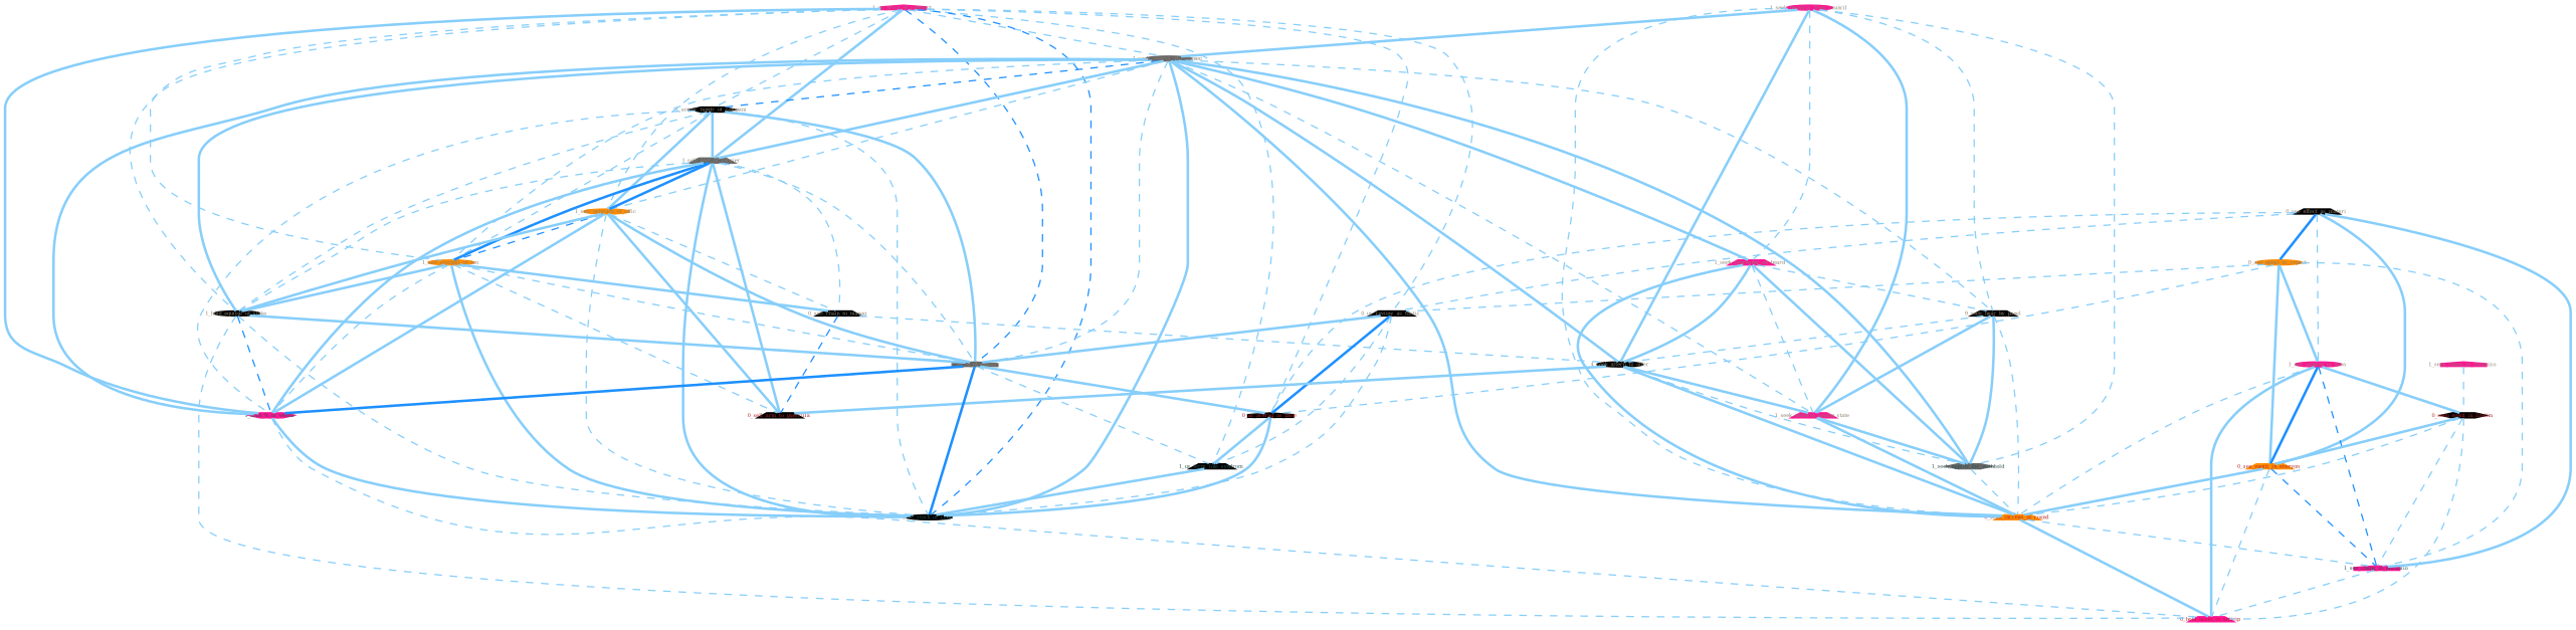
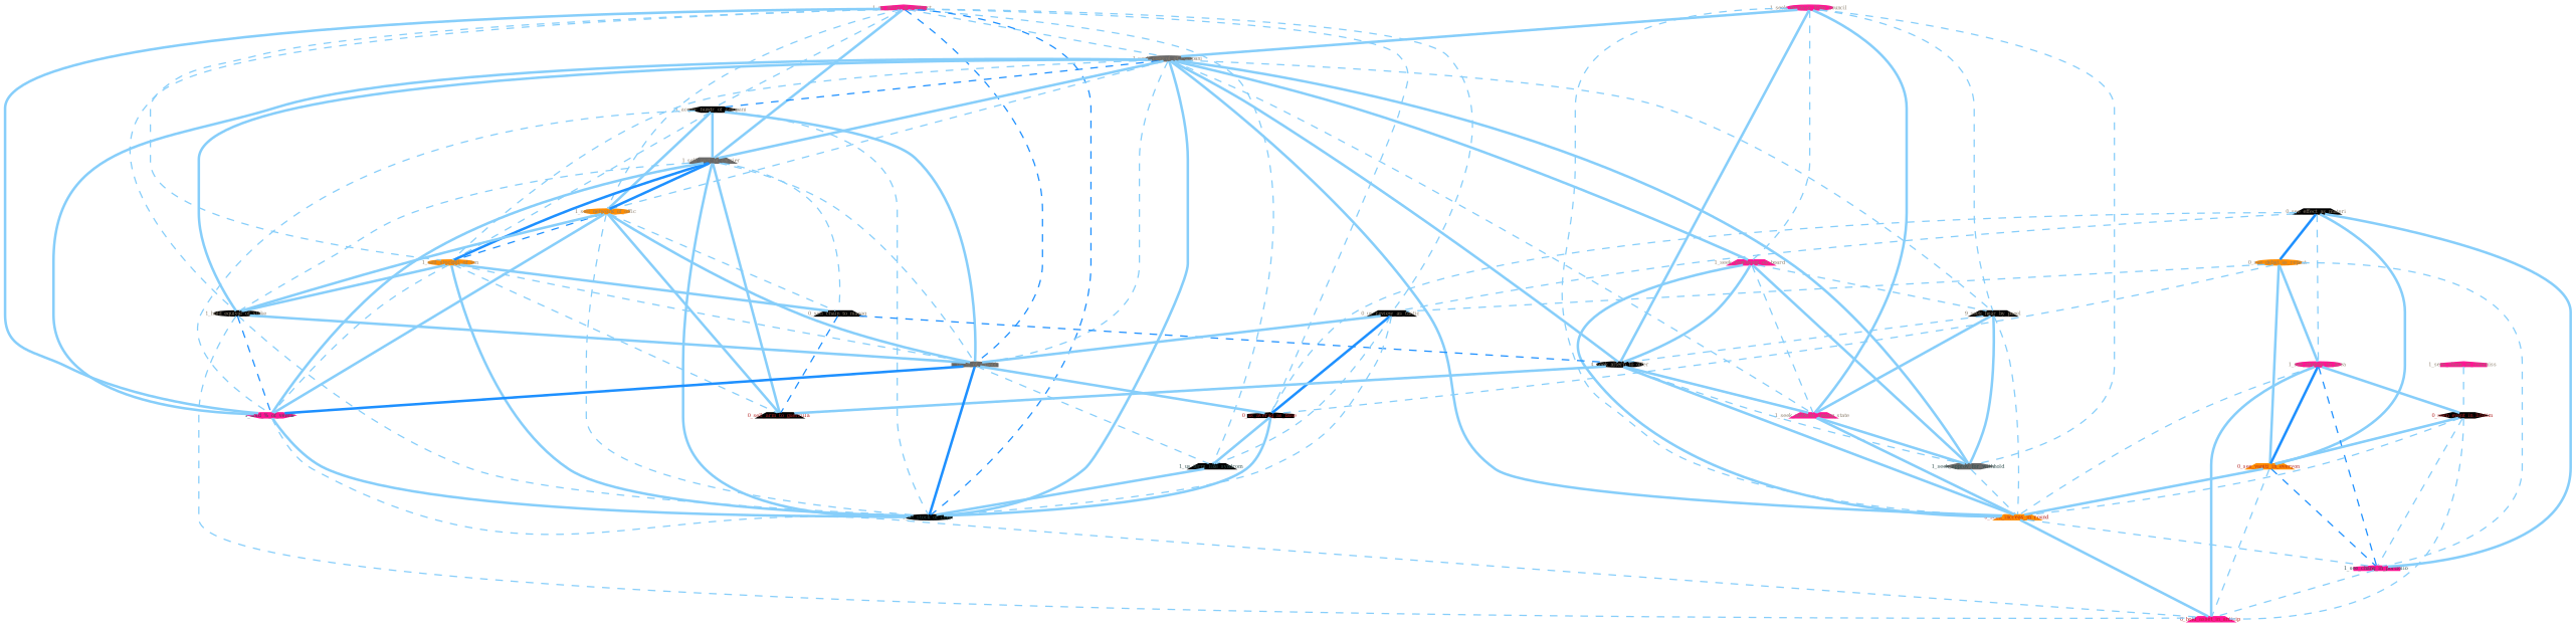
  graph {
    node [color=black fixedsize=true fontcolor="#8b7d6b" fontsize=4 shape=trapezium style=filled]
    edge [color="#87cefa" style=dashed w=1]
    "1_us_price_of_contract " [color=deeppink height=.06 shape=house width=.5]
    "0_see_effect_as_materi " [height=.06 width=.5]
    "0_see_debat_as_repeat " [color=darkorange height=.06 shape=ellipse width=.5]
    "1_seek_permiss_from_council " [color=deeppink height=.06 shape=ellipse width=.5]
    "1_seek_control_of_compani " [color=gray40 height=.06 shape=ellipse width=.5]
    "1_acquir_hundr_of_compani " [height=.06 shape=hexagon width=.5]
    "1_seek_represent_on_board " [color=deeppink height=.06 width=.5]
    "1_sell_part_of_carrier " [color=gray40 height=.06 width=.5]
    "1_sell_network_of_offic " [color=darkorange height=.06 shape=ellipse width=.5]
    "1_sell_stockpil_of_ton " [color=darkorange height=.06 shape=ellipse width=.5]
    n11 [height=.06 label="9_seek_hear_by_panel" width=.5]
    "0_sell_chain_to_manag " [height=.06 width=.5]
    "1_see_improv_in_area " [color=deeppink height=.06 shape=ellipse width=.5]
    "0_us_review_as_tactic " [height=.06 width=.5]
    n15 [height=.06 label="4_seek_altern_to_offer" shape=ellipse width=.5]
    "1_hold_equival_of_stake " [height=.06 shape=ellipse width=.5]
    "1_seek_uniform_among_state " [color=deeppink height=.06 width=.5]
    "1_us_%_of_capabl " [color=gray40 height=.06 shape=house width=.5]
    "1_seen_chanc_at_commiss " [color=deeppink height=.06 shape=house width=.5]
    "0_seen_event_in_lifetim " [fontcolor="#b22222" height=.06 shape=hexagon width=.5]
    "0_us_averag_as_base " [fontcolor="#b22222" height=.06 shape=house width=.5]
    "0_see_vaniti_in_everyon " [color=darkorange fontcolor="#b22222" height=.06 width=.5]
    "0_sell_arm_to_guerrilla " [fontcolor="#b22222" height=.06 width=.5]
    "0_seek_increas_in_round " [color=darkorange fontcolor="#b22222" height=.06 width=.5]
    "0_hold_asset_in_anticip " [color=deeppink fontcolor="#b22222" height=.06 width=.5]
    "1_us_term_like_syndrom " [fontcolor="#2f4f4f" height=.06 width=.5]
    "1_hold_%_of_ventur " [color=deeppink fontcolor="#2f4f4f" height=.06 shape=hexagon width=.5]
    "1_us_stock_of_capit " [fontcolor="#2f4f4f" height=.06 shape=ellipse width=.5]
    "1_see_chang_in_portfolio " [color=deeppink fontcolor="#2f4f4f" height=.06 shape=house width=.5]
    "1_seek_approv_for_withhold " [color=gray40 fontcolor="#2f4f4f" height=.06 shape=hexagon width=.5]
    subgraph sub_1 {
      "1_us_price_of_contract "
      "0_see_effect_as_materi "
      "0_see_debat_as_repeat "
      "1_seek_permiss_from_council "
      "1_seek_control_of_compani "
      "1_acquir_hundr_of_compani "
      "1_seek_represent_on_board "
      "1_sell_part_of_carrier "
      "1_sell_network_of_offic "
      "1_sell_stockpil_of_ton "
      n11
      "0_sell_chain_to_manag "
      "1_see_improv_in_area "
      "0_us_review_as_tactic "
      n15
      "1_hold_equival_of_stake "
      "1_seek_uniform_among_state "
      "1_us_%_of_capabl "
      "1_seen_chanc_at_commiss "
    }
    subgraph sub_2 {
      "0_seen_event_in_lifetim "
      "0_us_averag_as_base "
      "0_see_vaniti_in_everyon "
      "0_sell_arm_to_guerrilla "
      "0_seek_increas_in_round "
      "0_hold_asset_in_anticip "
    }
    "1_us_price_of_contract " -- "1_seek_control_of_compani "
    "1_us_price_of_contract " -- "1_acquir_hundr_of_compani "
    "1_us_price_of_contract " -- "1_sell_part_of_carrier " [style=bold]
    "1_us_price_of_contract " -- "1_sell_network_of_offic "
    "1_us_price_of_contract " -- "1_sell_stockpil_of_ton "
    "1_us_price_of_contract " -- "0_us_review_as_tactic "
    "1_us_price_of_contract " -- "1_hold_equival_of_stake "
    "1_us_price_of_contract " -- "1_us_%_of_capabl " [color="#1e90ff" w=2]
    "1_us_price_of_contract " -- "0_us_averag_as_base "
    "1_us_price_of_contract " -- "1_us_term_like_syndrom "
    "1_us_price_of_contract " -- "1_hold_%_of_ventur " [style=bold]
    "1_us_price_of_contract " -- "1_us_stock_of_capit " [color="#1e90ff" w=2]
    "0_see_effect_as_materi " -- "0_see_debat_as_repeat " [color="#1e90ff" style=bold w=2]
    "0_see_effect_as_materi " -- "1_see_improv_in_area "
    "0_see_effect_as_materi " -- "0_us_review_as_tactic "
    "0_see_effect_as_materi " -- "0_us_averag_as_base "
    "0_see_effect_as_materi " -- "0_see_vaniti_in_everyon " [style=bold]
    "0_see_effect_as_materi " -- "1_see_chang_in_portfolio " [style=bold]
    "0_see_debat_as_repeat " -- "1_see_improv_in_area " [style=bold]
    "0_see_debat_as_repeat " -- "0_us_review_as_tactic "
    "0_see_debat_as_repeat " -- "0_us_averag_as_base "
    "0_see_debat_as_repeat " -- "0_see_vaniti_in_everyon " [style=bold]
    "0_see_debat_as_repeat " -- "1_see_chang_in_portfolio "
    "1_seek_permiss_from_council " -- "1_seek_control_of_compani " [style=bold]
    "1_seek_permiss_from_council " -- "1_seek_represent_on_board "
    "1_seek_permiss_from_council " -- n11
    "1_seek_permiss_from_council " -- n15 [style=bold]
    "1_seek_permiss_from_council " -- "1_seek_uniform_among_state " [style=bold]
    "1_seek_permiss_from_council " -- "0_seek_increas_in_round "
    "1_seek_permiss_from_council " -- "1_seek_approv_for_withhold "
    "1_seek_control_of_compani " -- "1_acquir_hundr_of_compani " [color="#1e90ff" w=2]
    "1_seek_control_of_compani " -- "1_seek_represent_on_board " [style=bold]
    "1_seek_control_of_compani " -- "1_sell_part_of_carrier " [style=bold]
    "1_seek_control_of_compani " -- "1_sell_network_of_offic "
    "1_seek_control_of_compani " -- "1_sell_stockpil_of_ton "
    "1_seek_control_of_compani " -- n11
    "1_seek_control_of_compani " -- n15 [style=bold]
    "1_seek_control_of_compani " -- "1_hold_equival_of_stake " [style=bold]
    "1_seek_control_of_compani " -- "1_seek_uniform_among_state "
    "1_seek_control_of_compani " -- "1_us_%_of_capabl "
    "1_seek_control_of_compani " -- "0_seek_increas_in_round " [style=bold]
    "1_seek_control_of_compani " -- "1_hold_%_of_ventur " [style=bold]
    "1_seek_control_of_compani " -- "1_us_stock_of_capit " [style=bold]
    "1_seek_control_of_compani " -- "1_seek_approv_for_withhold " [style=bold]
    "1_acquir_hundr_of_compani " -- "1_sell_part_of_carrier " [style=bold]
    "1_acquir_hundr_of_compani " -- "1_sell_network_of_offic " [style=bold]
    "1_acquir_hundr_of_compani " -- "1_sell_stockpil_of_ton "
-   "1_acquir_hundr_of_compani " -- "1_hold_equival_of_stake "
    "1_acquir_hundr_of_compani " -- "1_us_%_of_capabl " [style=bold]
    "1_acquir_hundr_of_compani " -- "1_hold_%_of_ventur "
    "1_acquir_hundr_of_compani " -- "1_us_stock_of_capit "
    "1_seek_represent_on_board " -- n11
    "1_seek_represent_on_board " -- n15 [style=bold]
    "1_seek_represent_on_board " -- "1_seek_uniform_among_state "
    "1_seek_represent_on_board " -- "0_seek_increas_in_round " [style=bold]
    "1_seek_represent_on_board " -- "1_seek_approv_for_withhold " [style=bold]
    "1_sell_part_of_carrier " -- "1_sell_network_of_offic " [color="#1e90ff" style=bold w=2]
    "1_sell_part_of_carrier " -- "1_sell_stockpil_of_ton " [color="#1e90ff" style=bold w=2]
    "1_sell_part_of_carrier " -- "0_sell_chain_to_manag "
    "1_sell_part_of_carrier " -- "1_hold_equival_of_stake "
    "1_sell_part_of_carrier " -- "1_us_%_of_capabl "
    "1_sell_part_of_carrier " -- "0_sell_arm_to_guerrilla " [style=bold]
    "1_sell_part_of_carrier " -- "1_hold_%_of_ventur " [style=bold]
    "1_sell_part_of_carrier " -- "1_us_stock_of_capit " [style=bold]
    "1_sell_network_of_offic " -- "1_sell_stockpil_of_ton " [color="#1e90ff" w=2]
    "1_sell_network_of_offic " -- "0_sell_chain_to_manag "
    "1_sell_network_of_offic " -- "1_hold_equival_of_stake " [style=bold]
    "1_sell_network_of_offic " -- "1_us_%_of_capabl " [style=bold]
    "1_sell_network_of_offic " -- "0_sell_arm_to_guerrilla " [style=bold]
    "1_sell_network_of_offic " -- "1_hold_%_of_ventur " [style=bold]
    "1_sell_network_of_offic " -- "1_us_stock_of_capit "
    "1_sell_stockpil_of_ton " -- "0_sell_chain_to_manag " [style=bold]
    "1_sell_stockpil_of_ton " -- "1_hold_equival_of_stake " [style=bold]
    "1_sell_stockpil_of_ton " -- "1_us_%_of_capabl "
    "1_sell_stockpil_of_ton " -- "0_sell_arm_to_guerrilla "
    "1_sell_stockpil_of_ton " -- "1_hold_%_of_ventur "
    "1_sell_stockpil_of_ton " -- "1_us_stock_of_capit " [style=bold]
    n11 -- n15
    n11 -- "1_seek_uniform_among_state " [style=bold]
    n11 -- "0_seek_increas_in_round "
    n11 -- "1_seek_approv_for_withhold " [style=bold]
-   "0_sell_chain_to_manag " -- n15
+   "0_sell_chain_to_manag " -- n15 [color="#1e90ff"]
    "0_sell_chain_to_manag " -- "0_sell_arm_to_guerrilla " [color="#1e90ff" w=2]
    "1_see_improv_in_area " -- "0_seen_event_in_lifetim " [style=bold]
    "1_see_improv_in_area " -- "0_see_vaniti_in_everyon " [color="#1e90ff" style=bold w=2]
    "1_see_improv_in_area " -- "0_seek_increas_in_round "
    "1_see_improv_in_area " -- "0_hold_asset_in_anticip " [style=bold]
    "1_see_improv_in_area " -- "1_see_chang_in_portfolio " [color="#1e90ff" w=2]
    "0_us_review_as_tactic " -- "1_us_%_of_capabl " [style=bold]
    "0_us_review_as_tactic " -- "0_us_averag_as_base " [color="#1e90ff" style=bold w=2]
    "0_us_review_as_tactic " -- "1_us_term_like_syndrom "
    "0_us_review_as_tactic " -- "1_us_stock_of_capit "
    n15 -- "1_seek_uniform_among_state " [style=bold]
    n15 -- "0_sell_arm_to_guerrilla " [style=bold]
    n15 -- "0_seek_increas_in_round " [style=bold]
    n15 -- "1_seek_approv_for_withhold "
    "1_hold_equival_of_stake " -- "1_us_%_of_capabl " [style=bold]
    "1_hold_equival_of_stake " -- "0_hold_asset_in_anticip "
    "1_hold_equival_of_stake " -- "1_hold_%_of_ventur " [color="#1e90ff" w=2]
    "1_hold_equival_of_stake " -- "1_us_stock_of_capit "
    "1_seek_uniform_among_state " -- "0_seek_increas_in_round " [style=bold]
    "1_seek_uniform_among_state " -- "1_seek_approv_for_withhold " [style=bold]
    "1_us_%_of_capabl " -- "0_us_averag_as_base " [style=bold]
    "1_us_%_of_capabl " -- "1_us_term_like_syndrom "
    "1_us_%_of_capabl " -- "1_hold_%_of_ventur " [color="#1e90ff" style=bold w=2]
    "1_us_%_of_capabl " -- "1_us_stock_of_capit " [color="#1e90ff" style=bold w=2]
    "1_seen_chanc_at_commiss " -- "0_seen_event_in_lifetim "
    "0_seen_event_in_lifetim " -- "0_see_vaniti_in_everyon " [style=bold]
    "0_seen_event_in_lifetim " -- "0_seek_increas_in_round "
    "0_seen_event_in_lifetim " -- "0_hold_asset_in_anticip "
    "0_seen_event_in_lifetim " -- "1_see_chang_in_portfolio "
    "0_us_averag_as_base " -- "1_us_term_like_syndrom " [style=bold]
    "0_us_averag_as_base " -- "1_us_stock_of_capit " [style=bold]
    "0_see_vaniti_in_everyon " -- "0_seek_increas_in_round " [style=bold]
    "0_see_vaniti_in_everyon " -- "0_hold_asset_in_anticip "
    "0_see_vaniti_in_everyon " -- "1_see_chang_in_portfolio " [color="#1e90ff" w=2]
    "0_seek_increas_in_round " -- "0_hold_asset_in_anticip " [style=bold]
    "0_seek_increas_in_round " -- "1_see_chang_in_portfolio "
    "1_us_term_like_syndrom " -- "1_us_stock_of_capit " [style=bold]
    "1_hold_%_of_ventur " -- "0_hold_asset_in_anticip "
    "1_hold_%_of_ventur " -- "1_us_stock_of_capit " [style=bold]
    "1_see_chang_in_portfolio " -- "0_hold_asset_in_anticip "
    "1_seek_approv_for_withhold " -- "0_seek_increas_in_round "
  }
